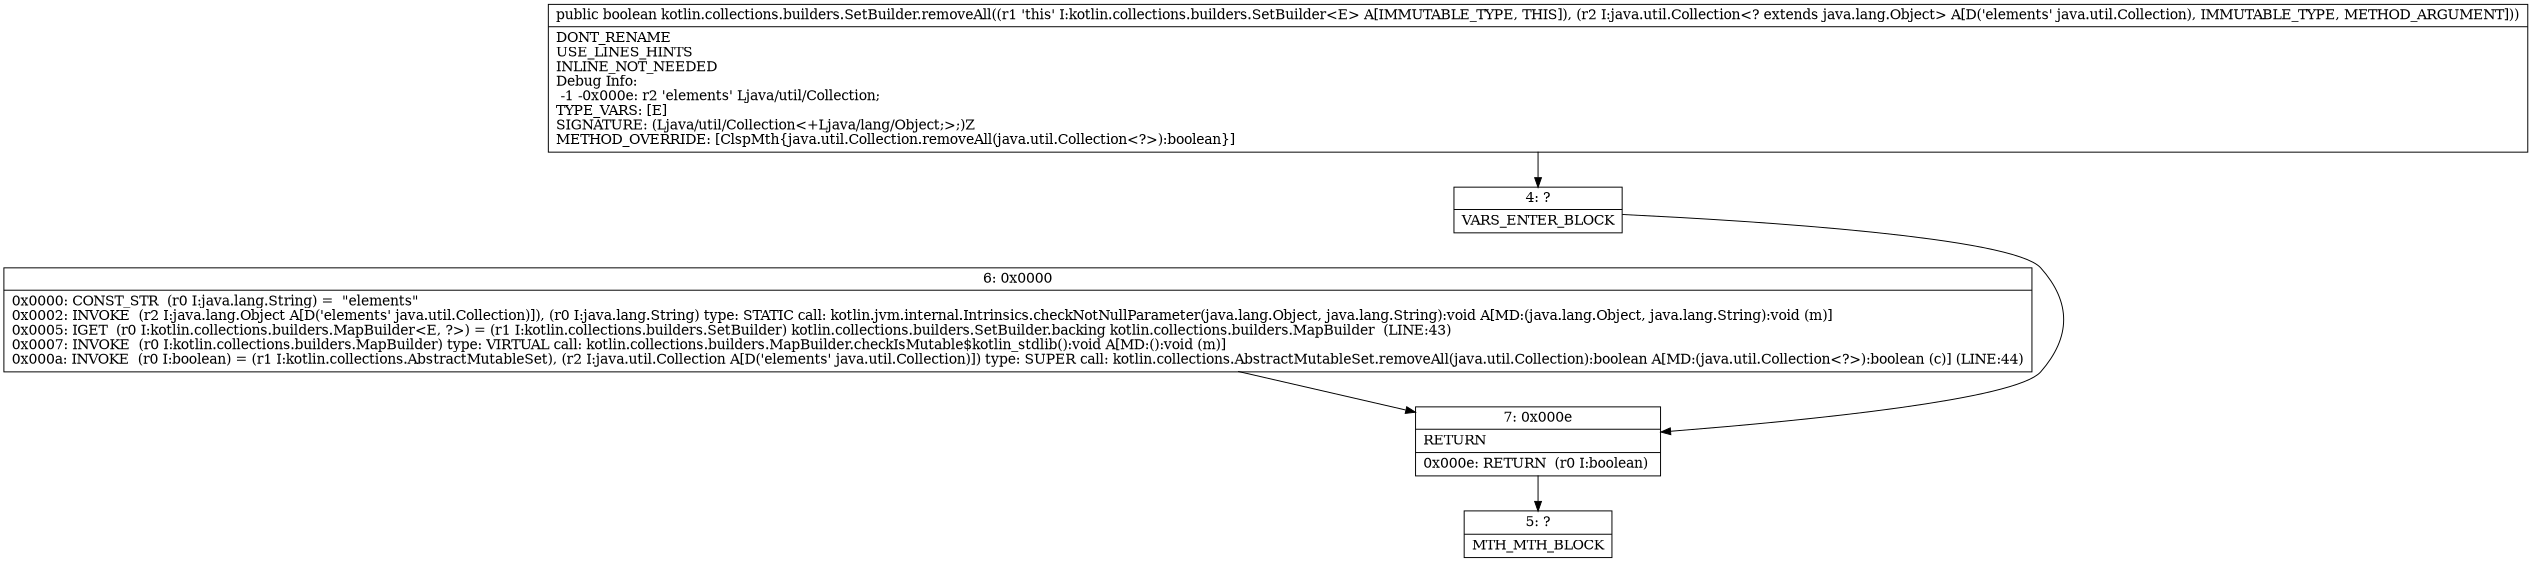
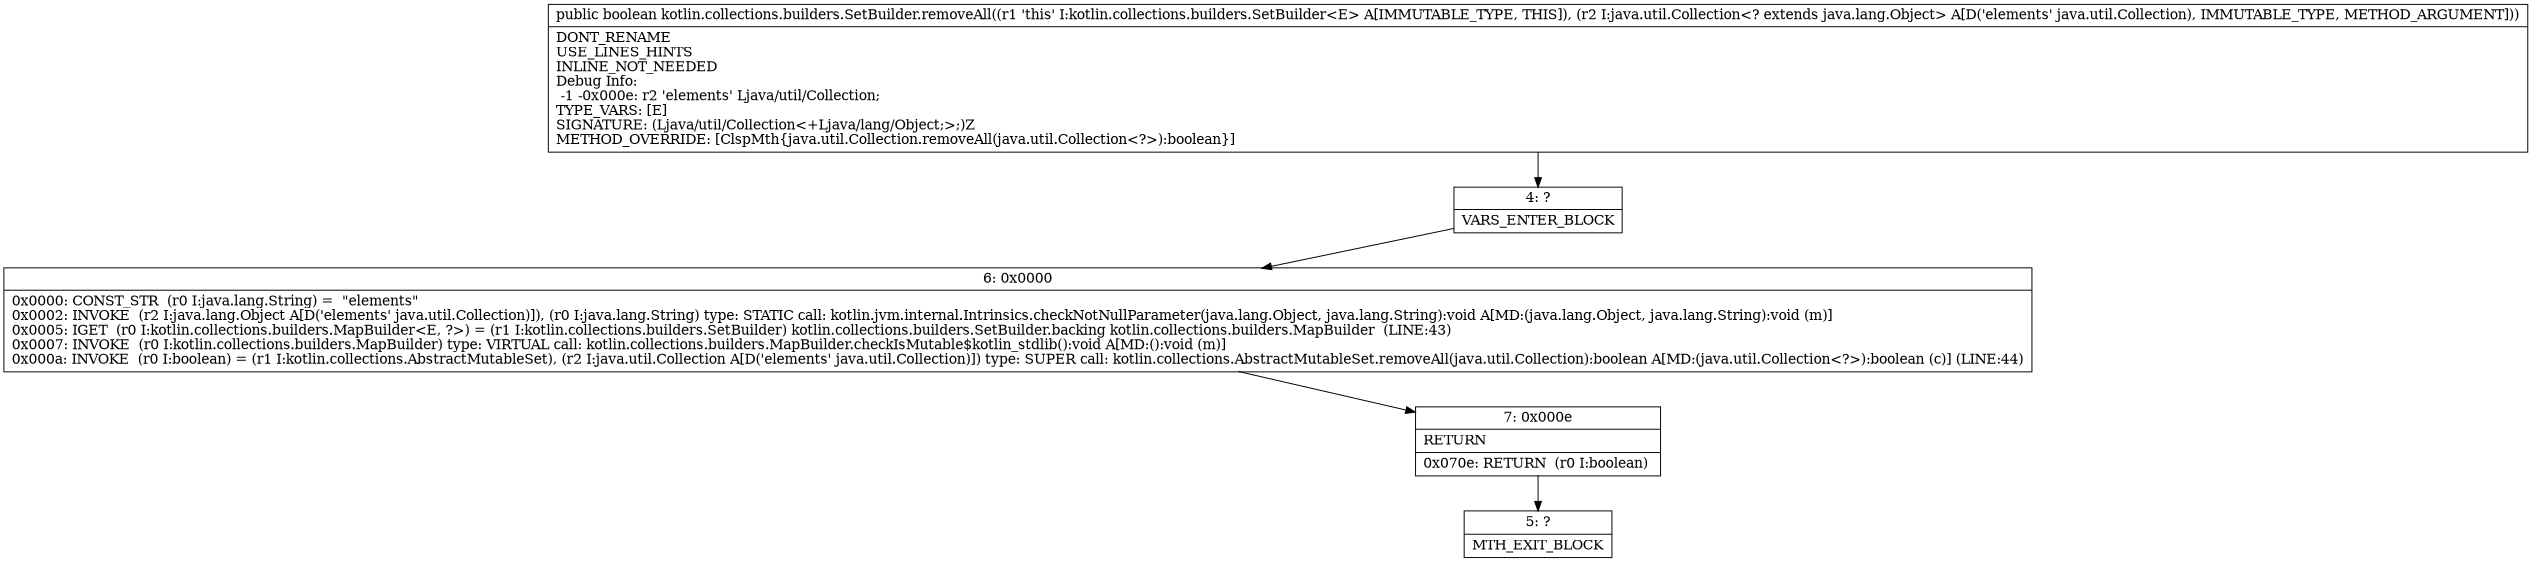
  digraph {
    node [shape=record]
    n1 [label="{4\:\ ?|VARS_ENTER_BLOCK\l}"]
    n2 [label="{6\:\ 0x0000|0x0000: CONST_STR  (r0 I:java.lang.String) =  \"elements\" \l0x0002: INVOKE  (r2 I:java.lang.Object A[D('elements' java.util.Collection)]), (r0 I:java.lang.String) type: STATIC call: kotlin.jvm.internal.Intrinsics.checkNotNullParameter(java.lang.Object, java.lang.String):void A[MD:(java.lang.Object, java.lang.String):void (m)]\l0x0005: IGET  (r0 I:kotlin.collections.builders.MapBuilder\<E, ?\>) = (r1 I:kotlin.collections.builders.SetBuilder) kotlin.collections.builders.SetBuilder.backing kotlin.collections.builders.MapBuilder  (LINE:43)\l0x0007: INVOKE  (r0 I:kotlin.collections.builders.MapBuilder) type: VIRTUAL call: kotlin.collections.builders.MapBuilder.checkIsMutable$kotlin_stdlib():void A[MD:():void (m)]\l0x000a: INVOKE  (r0 I:boolean) = (r1 I:kotlin.collections.AbstractMutableSet), (r2 I:java.util.Collection A[D('elements' java.util.Collection)]) type: SUPER call: kotlin.collections.AbstractMutableSet.removeAll(java.util.Collection):boolean A[MD:(java.util.Collection\<?\>):boolean (c)] (LINE:44)\l}"]
-   n3 [label="{7\:\ 0x000e|RETURN\l|0x000e: RETURN  (r0 I:boolean) \l}"]
-   n4 [label="{5\:\ ?|MTH_MTH_BLOCK\l}"]
+   n3 [label="{7\:\ 0x000e|RETURN\l|0x070e: RETURN  (r0 I:boolean) \l}"]
+   n4 [label="{5\:\ ?|MTH_EXIT_BLOCK\l}"]
    n5 [label="{public boolean kotlin.collections.builders.SetBuilder.removeAll((r1 'this' I:kotlin.collections.builders.SetBuilder\<E\> A[IMMUTABLE_TYPE, THIS]), (r2 I:java.util.Collection\<? extends java.lang.Object\> A[D('elements' java.util.Collection), IMMUTABLE_TYPE, METHOD_ARGUMENT]))  | DONT_RENAME\lUSE_LINES_HINTS\lINLINE_NOT_NEEDED\lDebug Info:\l  \-1 \-0x000e: r2 'elements' Ljava\/util\/Collection;\lTYPE_VARS: [E]\lSIGNATURE: (Ljava\/util\/Collection\<+Ljava\/lang\/Object;\>;)Z\lMETHOD_OVERRIDE: [ClspMth\{java.util.Collection.removeAll(java.util.Collection\<?\>):boolean\}]\l}"]
-   n1 -> n3
+   n1 -> n2
    n2 -> n3
    n3 -> n4
    n5 -> n1
  }
